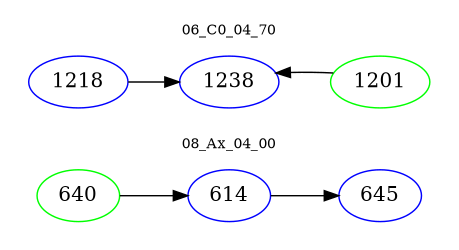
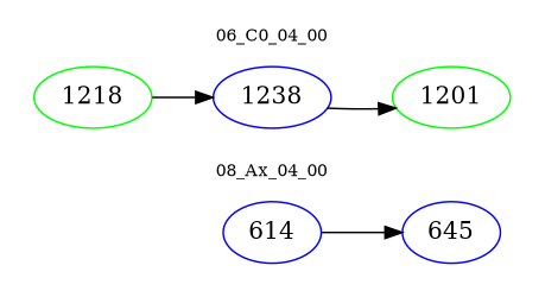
  digraph {
    rankdir=LR
    node [color=green]
    edge [color=black]
-   n1 [label=640]
    n2 [color=blue label=614]
    n3 [color=blue label=645]
-   n4 [color=blue label=1218]
+   n4 [label=1218]
    n5 [label=1201]
    n6 [color=blue label=1238]
    subgraph cluster_1 {
      color=white
      fontsize=10
      label="08_Ax_04_00"
-     n1
      n2
      n3
    }
    subgraph cluster_2 {
      color=white
      fontsize=10
-     label="06_C0_04_70"
+     label="06_C0_04_00"
      n4
      n5
      n6
    }
-   n1 -> n2
    n2 -> n3
    n4 -> n6
-   n5 -> n6
+   n6 -> n5
  }
